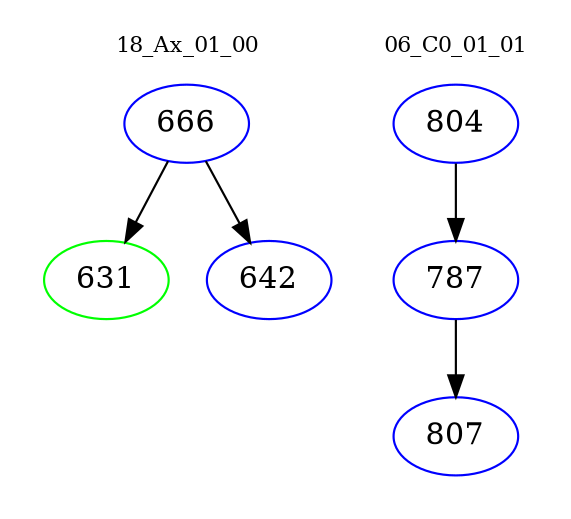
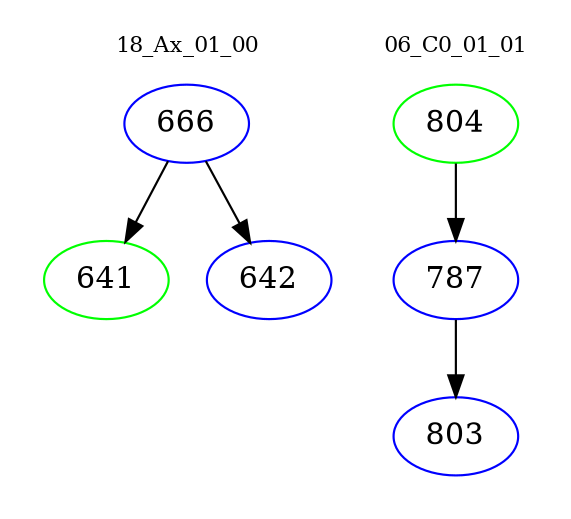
  digraph {
    node [color=blue]
    edge [color=black]
    n1 [label=666]
-   n2 [color=green label=631]
+   n2 [color=green label=641]
    n3 [label=642]
    n4 [label=787]
-   n5 [label=807]
-   n6 [label=804]
+   n5 [label=803]
+   n6 [color=green label=804]
    subgraph cluster_1 {
      color=white
      fontsize=10
      label="18_Ax_01_00"
      n1
      n2
      n3
    }
    subgraph cluster_2 {
      color=white
      fontsize=10
      label="06_C0_01_01"
      n4
      n5
      n6
    }
    n1 -> n2
    n1 -> n3
    n4 -> n5
    n6 -> n4
  }
